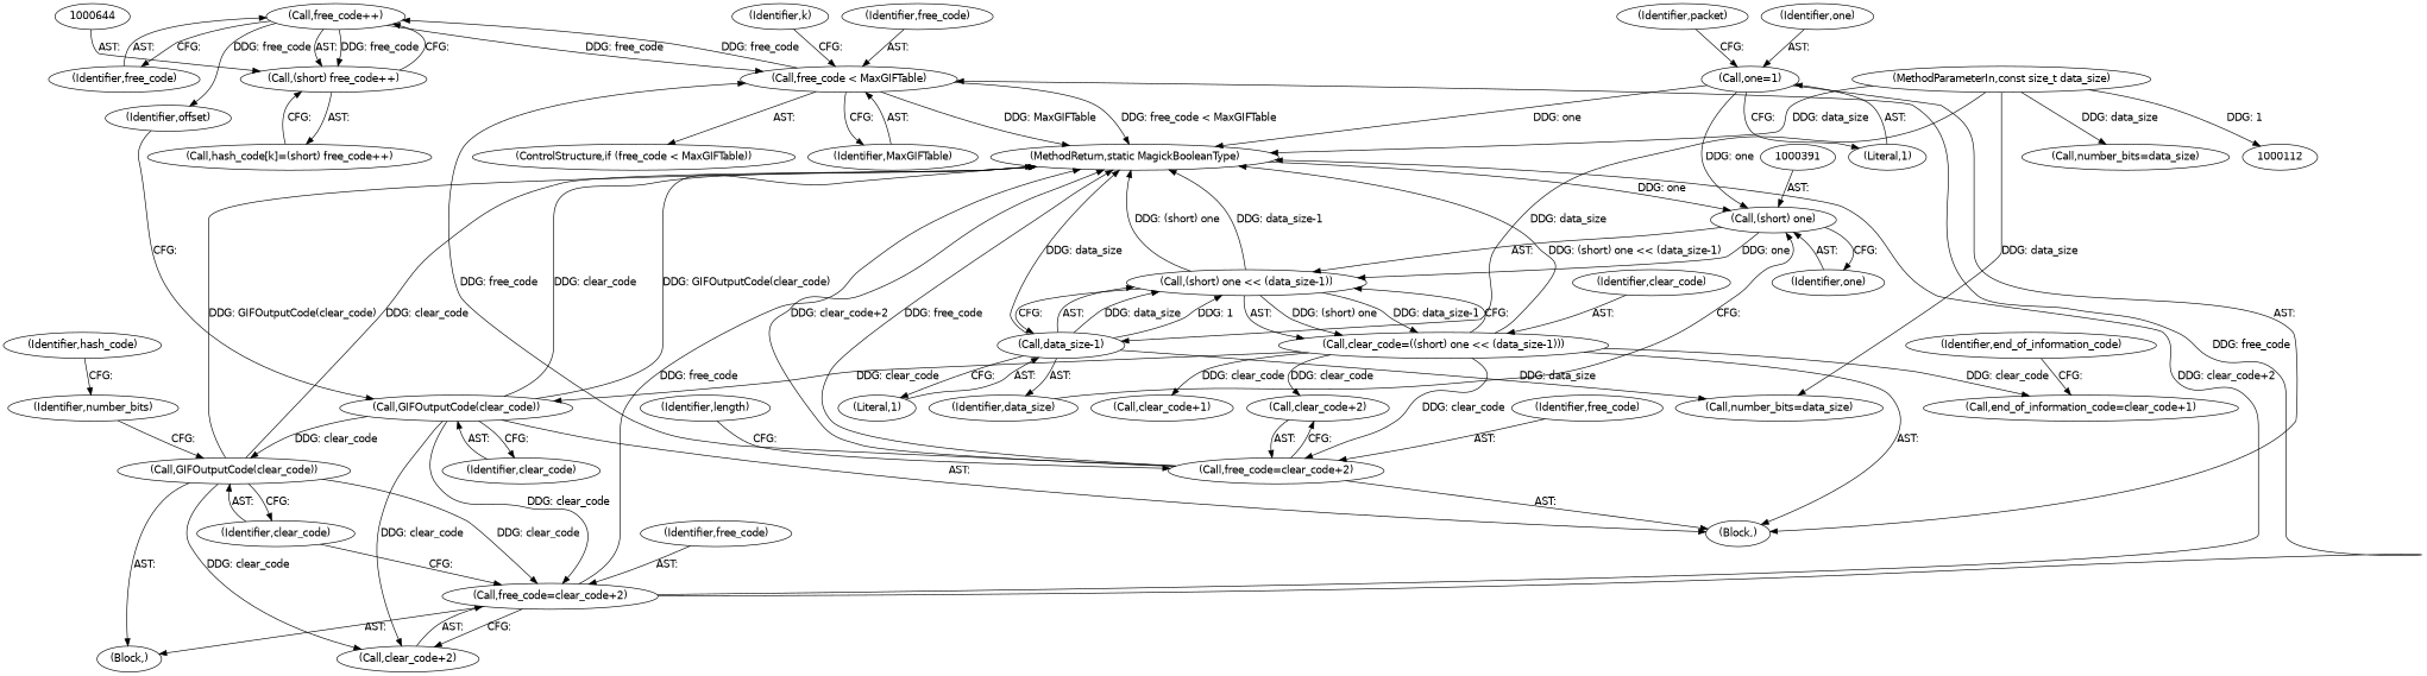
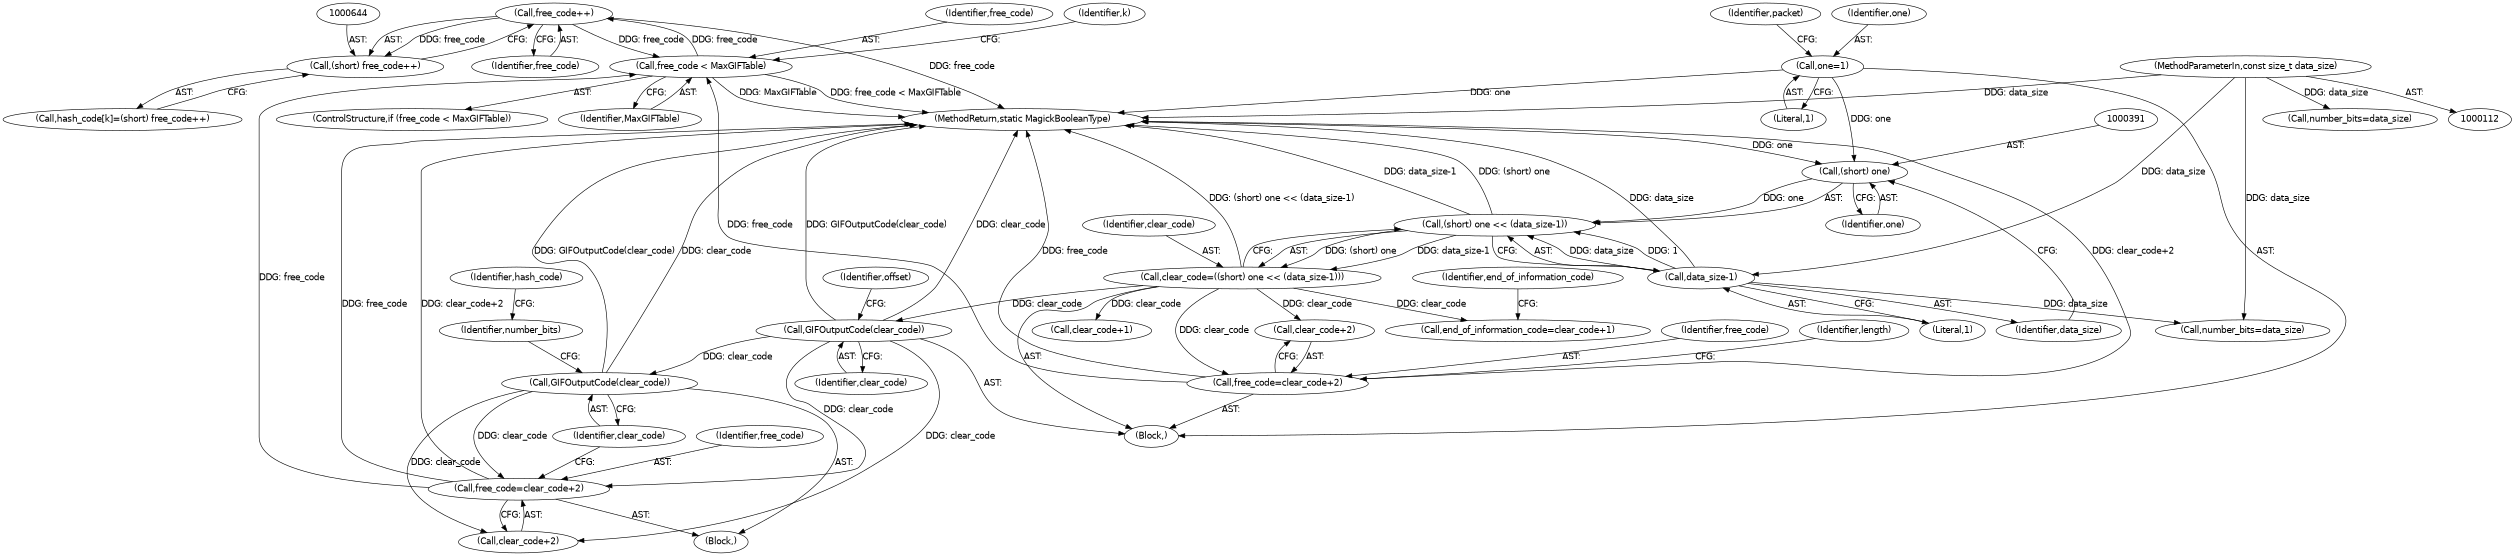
  digraph {
    fontname="DejaVu Sans"
    node [fontname="DejaVu Sans"]
    edge [fontname="DejaVu Sans"]
    n1 [label="(Call,free_code++)"]
    n2 [label="(Call,free_code < MaxGIFTable)"]
    n3 [label="(Call,(short) free_code++)"]
    n4 [label="(MethodReturn,static MagickBooleanType)"]
    n5 [label="(Identifier,free_code)"]
    n6 [label="(ControlStructure,if (free_code < MaxGIFTable))"]
    n7 [label="(Identifier,MaxGIFTable)"]
    n8 [label="(Call,hash_code[k]=(short) free_code++)"]
    n9 [label="(Call,(short) one)"]
    n10 [label="(Call,free_code=clear_code+2)"]
    n11 [label="(Block,)"]
    n12 [label="(Call,clear_code+2)"]
    n13 [label="(Call,GIFOutputCode(clear_code))"]
    n14 [label="(Identifier,clear_code)"]
    n15 [label="(Call,GIFOutputCode(clear_code))"]
    n16 [label="(Block,)"]
    n17 [label="(Identifier,clear_code)"]
    n18 [label="(Call,clear_code=((short) one << (data_size-1)))"]
    n19 [label="(Call,(short) one << (data_size-1))"]
    n20 [label="(Call,free_code=clear_code+2)"]
    n21 [label="(Call,end_of_information_code=clear_code+1)"]
    n22 [label="(Call,clear_code+1)"]
    n23 [label="(Call,clear_code+2)"]
    n24 [label="(Call,data_size-1)"]
    n25 [label="(Call,number_bits=data_size)"]
    n26 [label="(Literal,1)"]
    n27 [label="(Identifier,data_size)"]
    n28 [label="(Identifier,one)"]
    n29 [label="(Call,one=1)"]
    n30 [label="(Literal,1)"]
    n31 [label="(MethodParameterIn,const size_t data_size)"]
    n32 [label="(Call,number_bits=data_size)"]
    1000112
    n34 [label="(Identifier,one)"]
    n35 [label="(Identifier,clear_code)"]
    n36 [label="(Identifier,free_code)"]
    n37 [label="(Identifier,hash_code)"]
    n38 [label="(Identifier,number_bits)"]
    n39 [label="(Identifier,k)"]
    n40 [label="(Identifier,packet)"]
    n41 [label="(Identifier,offset)"]
    n42 [label="(Identifier,end_of_information_code)"]
    n43 [label="(Identifier,free_code)"]
    n44 [label="(Identifier,length)"]
    n45 [label="(Identifier,free_code)"]
    1000391
    1000644
    n1 -> n2 [label="DDG: free_code"]
    n1 -> n3 [label="AST: "]
    n1 -> n3 [label="DDG: free_code"]
-   n1 -> n41 [label="DDG: free_code"]
+   n1 -> n4 [label="DDG: free_code"]
    n1 -> n5 [label="CFG: "]
    n2 -> n1 [label="DDG: free_code"]
    n2 -> n4 [label="DDG: MaxGIFTable"]
    n2 -> n4 [label="DDG: free_code < MaxGIFTable"]
    n2 -> n6 [label="AST: "]
    n2 -> n7 [label="CFG: "]
    n3 -> n1 [label="CFG: "]
    n3 -> n8 [label="AST: "]
    n4 -> n9 [label="DDG: one"]
    n5 -> n1 [label="AST: "]
    n7 -> n2 [label="AST: "]
    n8 -> n3 [label="CFG: "]
    n9 -> n19 [label="AST: "]
    n9 -> n19 [label="DDG: one"]
    n9 -> n28 [label="CFG: "]
    n10 -> n2 [label="DDG: free_code"]
    n10 -> n4 [label="DDG: free_code"]
    n10 -> n4 [label="DDG: clear_code+2"]
    n10 -> n11 [label="AST: "]
    n10 -> n12 [label="CFG: "]
    n12 -> n10 [label="AST: "]
    n13 -> n4 [label="DDG: clear_code"]
    n13 -> n4 [label="DDG: GIFOutputCode(clear_code)"]
    n13 -> n10 [label="DDG: clear_code"]
    n13 -> n11 [label="AST: "]
    n13 -> n12 [label="DDG: clear_code"]
    n13 -> n14 [label="CFG: "]
    n14 -> n10 [label="CFG: "]
    n14 -> n13 [label="AST: "]
    n15 -> n4 [label="DDG: clear_code"]
    n15 -> n4 [label="DDG: GIFOutputCode(clear_code)"]
    n15 -> n10 [label="DDG: clear_code"]
    n15 -> n12 [label="DDG: clear_code"]
    n15 -> n13 [label="DDG: clear_code"]
    n15 -> n16 [label="AST: "]
    n15 -> n17 [label="CFG: "]
    n17 -> n15 [label="AST: "]
    n18 -> n4 [label="DDG: (short) one << (data_size-1)"]
    n18 -> n15 [label="DDG: clear_code"]
    n18 -> n16 [label="AST: "]
    n18 -> n19 [label="CFG: "]
    n18 -> n20 [label="DDG: clear_code"]
    n18 -> n21 [label="DDG: clear_code"]
    n18 -> n22 [label="DDG: clear_code"]
    n18 -> n23 [label="DDG: clear_code"]
    n19 -> n4 [label="DDG: data_size-1"]
    n19 -> n4 [label="DDG: (short) one"]
    n19 -> n18 [label="AST: "]
    n19 -> n18 [label="DDG: (short) one"]
    n19 -> n18 [label="DDG: data_size-1"]
    n19 -> n24 [label="CFG: "]
    n20 -> n2 [label="DDG: free_code"]
    n20 -> n4 [label="DDG: free_code"]
    n20 -> n4 [label="DDG: clear_code+2"]
    n20 -> n16 [label="AST: "]
    n20 -> n23 [label="CFG: "]
    n23 -> n20 [label="AST: "]
    n24 -> n4 [label="DDG: data_size"]
    n24 -> n19 [label="AST: "]
    n24 -> n19 [label="DDG: data_size"]
    n24 -> n19 [label="DDG: 1"]
    n24 -> n25 [label="DDG: data_size"]
    n24 -> n26 [label="CFG: "]
    n24 -> n27 [label="AST: "]
    n26 -> n24 [label="AST: "]
    n27 -> n9 [label="CFG: "]
    n28 -> n9 [label="AST: "]
    n29 -> n4 [label="DDG: one"]
    n29 -> n9 [label="DDG: one"]
    n29 -> n16 [label="AST: "]
    n29 -> n30 [label="CFG: "]
    n30 -> n29 [label="AST: "]
    n31 -> n4 [label="DDG: data_size"]
    n31 -> n24 [label="DDG: data_size"]
    n31 -> n25 [label="DDG: data_size"]
    n31 -> n32 [label="DDG: data_size"]
-   n31 -> 1000112 [label="DDG: 1"]
+   n31 -> 1000112 [label="AST: "]
    n34 -> n29 [label="AST: "]
    n35 -> n18 [label="AST: "]
    n36 -> n2 [label="AST: "]
    n37 -> n38 [label="CFG: "]
    n38 -> n13 [label="CFG: "]
    n39 -> n2 [label="CFG: "]
    n40 -> n29 [label="CFG: "]
    n41 -> n15 [label="CFG: "]
    n42 -> n21 [label="CFG: "]
    n43 -> n20 [label="AST: "]
    n44 -> n20 [label="CFG: "]
    n45 -> n10 [label="AST: "]
    1000391 -> n9 [label="AST: "]
    1000644 -> n3 [label="AST: "]
  }
